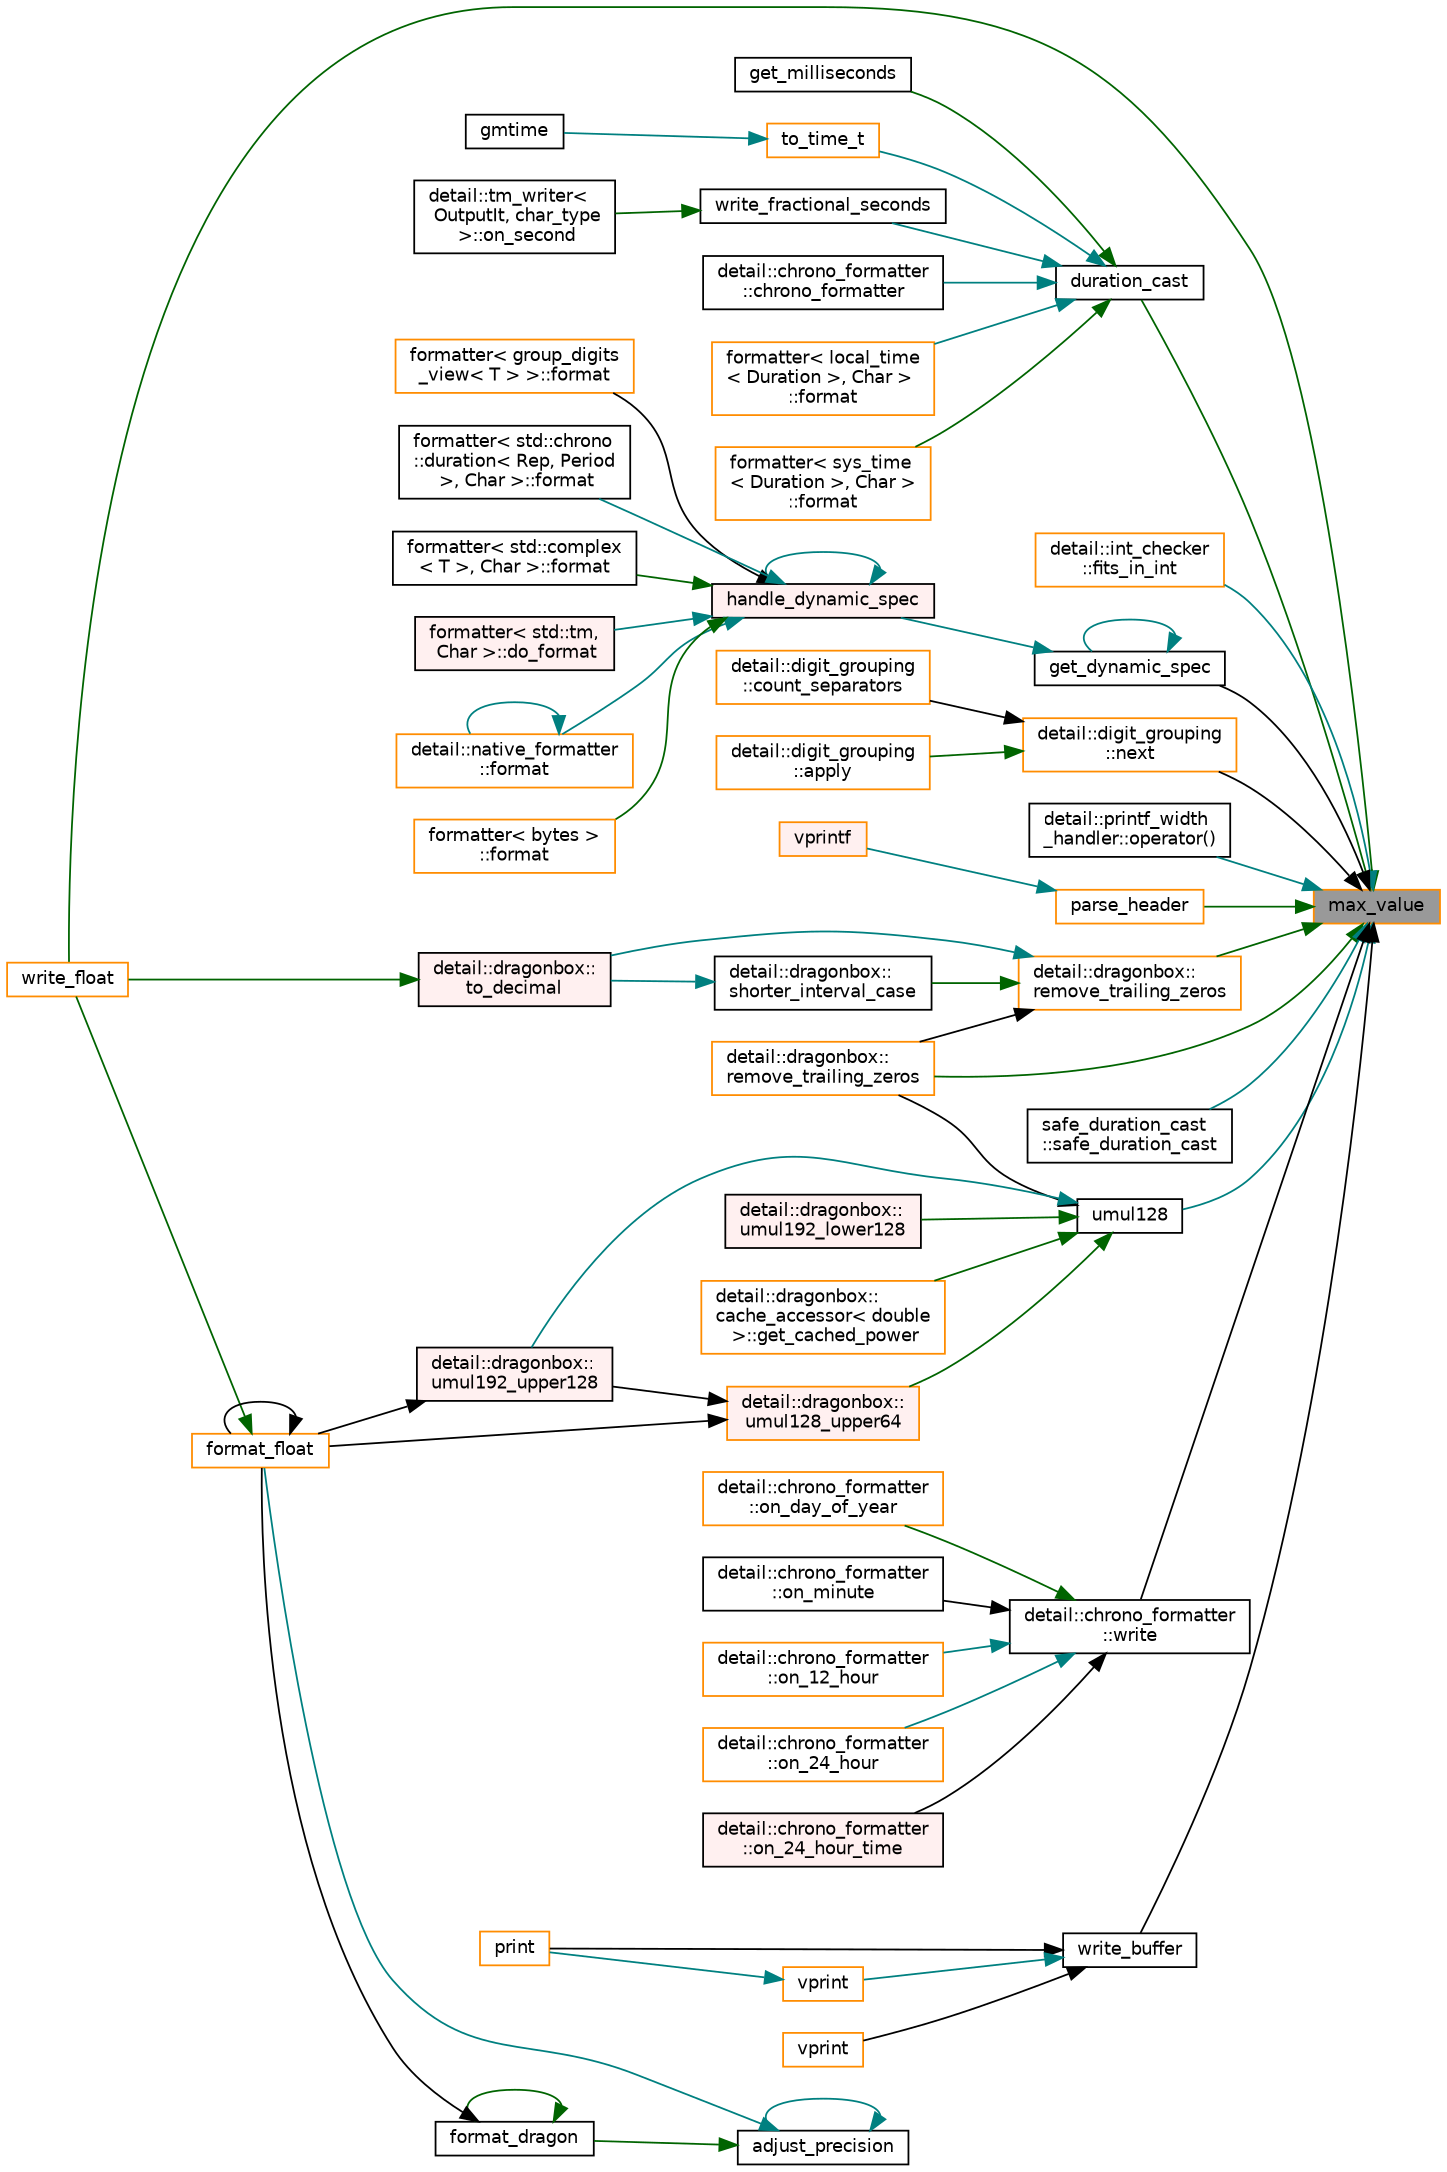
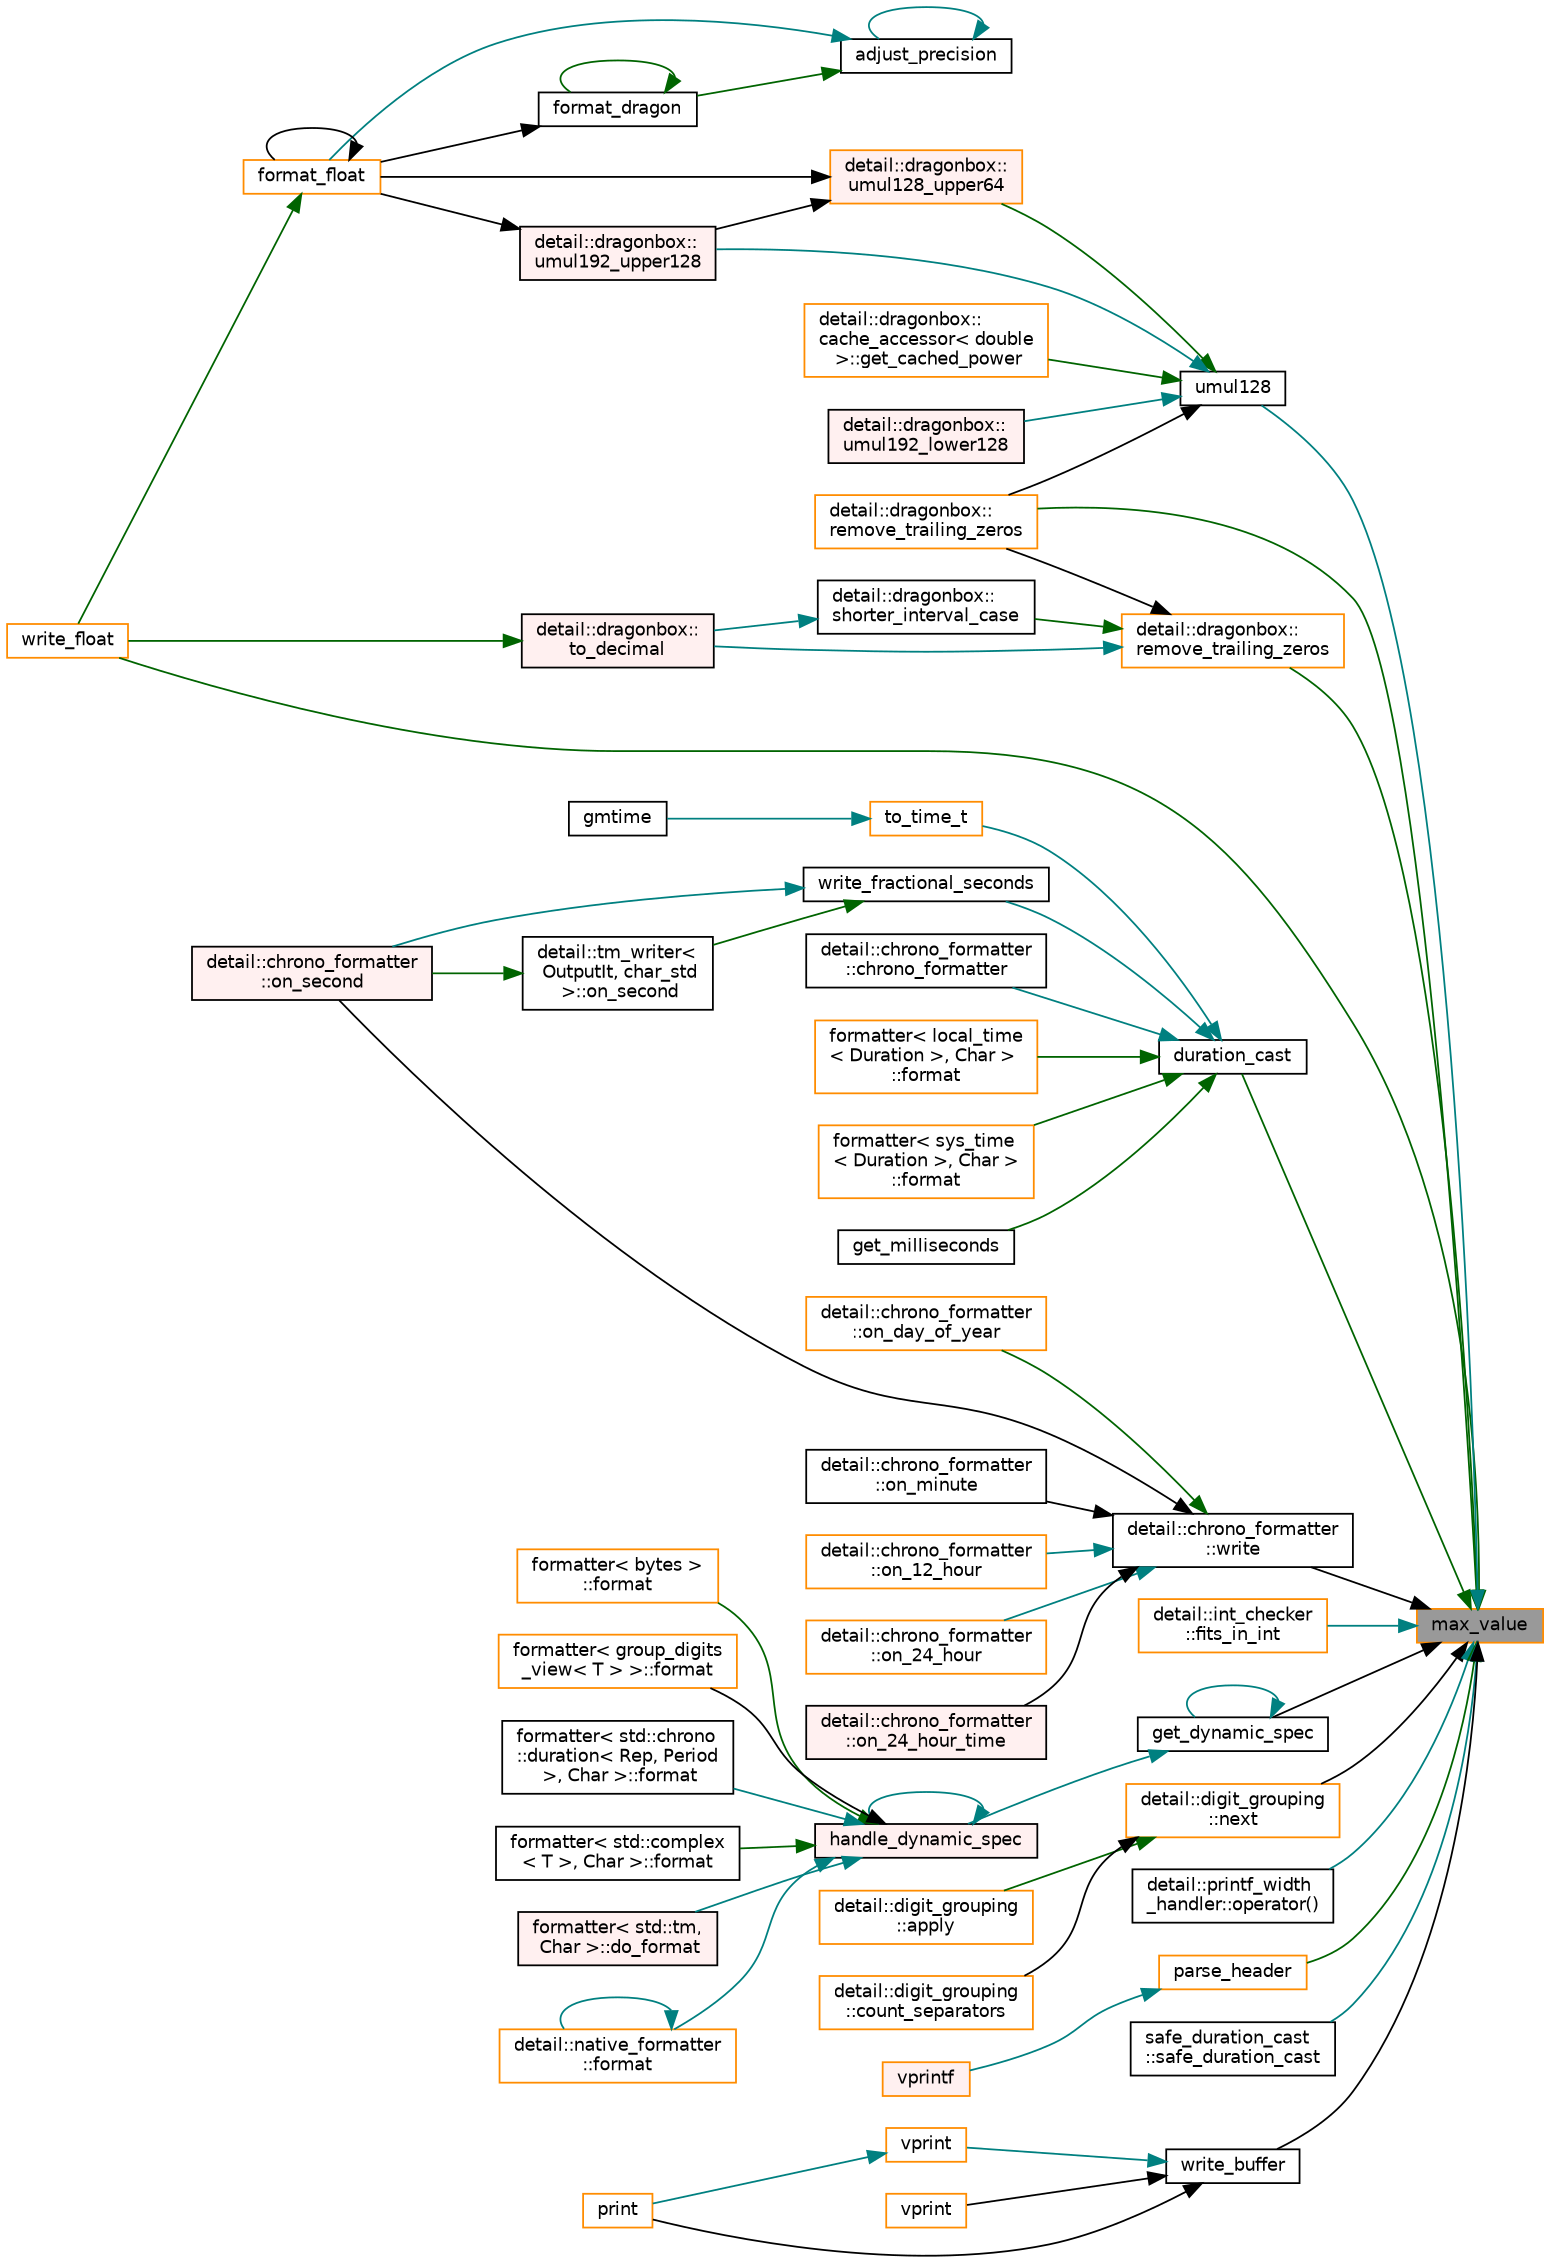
  digraph {
    rankdir=RL
    node [color=darkorange fillcolor=white fontname=Helvetica fontsize=10 shape=box style=filled]
    edge [color=teal dir=back fontname=Helvetica fontsize=10 labelfontname=Helvetica labelfontsize=10 style=solid]
    n1 [fillcolor=grey60 fontcolor=black height=0.2 label=max_value width=0.4]
    n2 [height=0.2 label=write_float width=0.4]
    n3 [color=black height=0.2 label=duration_cast width=0.4]
    n4 [height=0.2 label="detail::int_checker\l::fits_in_int" width=0.4]
    n5 [color=black height=0.2 label=get_dynamic_spec width=0.4]
    n6 [height=0.2 label="detail::digit_grouping\l::next" width=0.4]
    n7 [color=black height=0.2 label="detail::printf_width\l_handler::operator()" width=0.4]
    n8 [height=0.2 label=parse_header width=0.4]
    n9 [height=0.2 label="detail::dragonbox::\lremove_trailing_zeros" width=0.4]
    n10 [height=0.2 label="detail::dragonbox::\lremove_trailing_zeros" width=0.4]
    n11 [color=black height=0.2 label="safe_duration_cast\l::safe_duration_cast" width=0.4]
    n12 [color=black height=0.2 label=umul128 width=0.4]
    n13 [color=black height=0.2 label="detail::chrono_formatter\l::write" width=0.4]
    n14 [color=black height=0.2 label=write_buffer width=0.4]
    n15 [color=black height=0.2 label=adjust_precision width=0.4]
    n16 [color=black height=0.2 label=format_dragon width=0.4]
    n17 [height=0.2 label=format_float width=0.4]
    n18 [color=black height=0.2 label="detail::chrono_formatter\l::chrono_formatter" width=0.4]
    n19 [height=0.2 label="formatter\< local_time\l\< Duration \>, Char \>\l::format" width=0.4]
    n20 [height=0.2 label="formatter\< sys_time\l\< Duration \>, Char \>\l::format" width=0.4]
    n21 [color=black height=0.2 label=get_milliseconds width=0.4]
    n22 [height=0.2 label=to_time_t width=0.4]
    n23 [color=black height=0.2 label=write_fractional_seconds width=0.4]
    n24 [color=black fillcolor="#FFF0F0" height=0.2 label=handle_dynamic_spec width=0.4]
    n25 [height=0.2 label="detail::digit_grouping\l::apply" width=0.4]
    n26 [height=0.2 label="detail::digit_grouping\l::count_separators" width=0.4]
    n27 [fillcolor="#FFF0F0" height=0.2 label=vprintf width=0.4]
    n28 [color=black height=0.2 label="detail::dragonbox::\lshorter_interval_case" width=0.4]
    n29 [color=black fillcolor="#FFF0F0" height=0.2 label="detail::dragonbox::\lto_decimal" width=0.4]
    n30 [height=0.2 label="detail::dragonbox::\lcache_accessor\< double\l \>::get_cached_power" width=0.4]
    n31 [fillcolor="#FFF0F0" height=0.2 label="detail::dragonbox::\lumul128_upper64" width=0.4]
    n32 [color=black fillcolor="#FFF0F0" height=0.2 label="detail::dragonbox::\lumul192_upper128" width=0.4]
    n33 [color=black fillcolor="#FFF0F0" height=0.2 label="detail::dragonbox::\lumul192_lower128" width=0.4]
+   n34 [color=black fillcolor="#FFF0F0" height=0.2 label="detail::chrono_formatter\l::on_second" width=0.4]
    n35 [height=0.2 label="detail::chrono_formatter\l::on_12_hour" width=0.4]
    n36 [height=0.2 label="detail::chrono_formatter\l::on_24_hour" width=0.4]
    n37 [color=black fillcolor="#FFF0F0" height=0.2 label="detail::chrono_formatter\l::on_24_hour_time" width=0.4]
    n38 [height=0.2 label="detail::chrono_formatter\l::on_day_of_year" width=0.4]
    n39 [color=black height=0.2 label="detail::chrono_formatter\l::on_minute" width=0.4]
    n40 [height=0.2 label=print width=0.4]
    n41 [height=0.2 label=vprint width=0.4]
    n42 [height=0.2 label=vprint width=0.4]
    n43 [color=black height=0.2 label=gmtime width=0.4]
-   n44 [color=black height=0.2 label="detail::tm_writer\<\l OutputIt, char_type\l \>::on_second" width=0.4]
+   n44 [color=black height=0.2 label="detail::tm_writer\<\l OutputIt, char_std\l \>::on_second" width=0.4]
    n45 [color=black fillcolor="#FFF0F0" height=0.2 label="formatter\< std::tm,\l Char \>::do_format" width=0.4]
    n46 [height=0.2 label="detail::native_formatter\l::format" width=0.4]
    n47 [height=0.2 label="formatter\< bytes \>\l::format" width=0.4]
    n48 [height=0.2 label="formatter\< group_digits\l_view\< T \> \>::format" width=0.4]
    n49 [color=black height=0.2 label="formatter\< std::chrono\l::duration\< Rep, Period\l \>, Char \>::format" width=0.4]
    n50 [color=black height=0.2 label="formatter\< std::complex\l\< T \>, Char \>::format" width=0.4]
    n1 -> n2 [color=darkgreen]
    n1 -> n3 [color=darkgreen]
    n1 -> n4
    n1 -> n5 [color=black]
    n1 -> n6 [color=black]
    n1 -> n7
    n1 -> n8 [color=darkgreen]
    n1 -> n9 [color=darkgreen]
    n1 -> n10 [color=darkgreen]
    n1 -> n11
    n1 -> n12
    n1 -> n13 [color=black]
    n1 -> n14 [color=black]
    n3 -> n18
-   n3 -> n19
+   n3 -> n19 [color=darkgreen]
    n3 -> n20 [color=darkgreen]
    n3 -> n21 [color=darkgreen]
    n3 -> n22
    n3 -> n23
    n5 -> n5
    n5 -> n24
    n6 -> n25 [color=darkgreen]
    n6 -> n26 [color=black]
    n8 -> n27
    n9 -> n10 [color=black]
    n9 -> n28 [color=darkgreen]
    n9 -> n29
    n12 -> n10 [color=black]
    n12 -> n30 [color=darkgreen]
    n12 -> n31 [color=darkgreen]
    n12 -> n32
-   n12 -> n33 [color=darkgreen]
+   n12 -> n33
+   n13 -> n34 [color=black]
    n13 -> n35
    n13 -> n36
    n13 -> n37 [color=black]
    n13 -> n38 [color=darkgreen]
    n13 -> n39 [color=black]
    n14 -> n40 [color=black]
    n14 -> n41
    n14 -> n42 [color=black]
    n15 -> n15
    n15 -> n16 [color=darkgreen]
    n15 -> n17
    n16 -> n16 [color=darkgreen]
    n16 -> n17 [color=black]
    n17 -> n2 [color=darkgreen]
    n17 -> n17 [color=black]
    n22 -> n43
+   n23 -> n34
    n23 -> n44 [color=darkgreen]
    n24 -> n24
    n24 -> n45
    n24 -> n46
    n24 -> n47 [color=darkgreen]
    n24 -> n48 [color=black]
    n24 -> n49
    n24 -> n50 [color=darkgreen]
    n28 -> n29
    n29 -> n2 [color=darkgreen]
    n31 -> n17 [color=black]
    n31 -> n32 [color=black]
    n32 -> n17 [color=black]
    n41 -> n40
+   n44 -> n34 [color=darkgreen]
    n46 -> n46
  }
